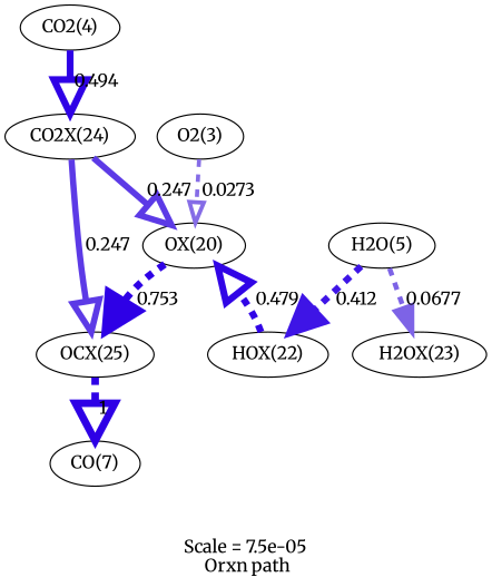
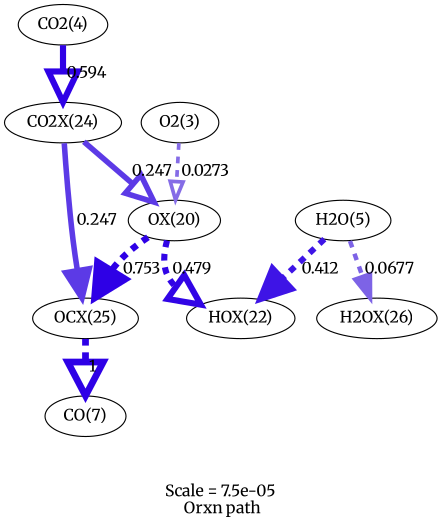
  digraph {
    fontname=Merriweather
    label="Scale = 7.5e-05\l Orxn path"
    node [fontname=Merriweather]
    edge [arrowhead=onormal arrowsize=2.47 color="0.7, 0.747, 0.9" fontname=Merriweather penwidth=4.94 style=dashed]
    n1 [label="O2(3)"]
    n2 [label="OX(20)"]
    n3 [label="OCX(25)"]
    n4 [label="CO(7)"]
    n5 [label="HOX(22)"]
    n6 [label="CO2X(24)"]
    n7 [label="H2O(5)"]
-   n8 [label="H2OX(23)"]
+   n8 [label="H2OX(26)"]
    n9 [label="CO2(4)"]
    n1 -> n2 [arrowsize=1.64 color="0.7, 0.527, 0.9" label=" 0.0273" penwidth=3.28]
    n2 -> n3 [arrowhead=normal arrowsize=2.89 color="0.7, 1.25, 0.9" label=" 0.753" penwidth=5.79]
    n3 -> n4 [arrowsize=3 color="0.7, 1.5, 0.9" label=" 1" penwidth=6]
-   n5 -> n2 [arrowsize=2.72 color="0.7, 0.979, 0.9" label=" 0.479" penwidth=5.44]
+   n2 -> n5 [arrowsize=2.72 color="0.7, 0.979, 0.9" label=" 0.479" penwidth=5.44]
    n6 -> n2 [label=" 0.247" style=solid]
-   n6 -> n3 [label=" 0.247" style=solid]
+   n6 -> n3 [arrowhead=normal label=" 0.247" style=solid]
    n7 -> n5 [arrowhead=normal arrowsize=2.67 color="0.7, 0.912, 0.9" label=" 0.412" penwidth=5.33]
    n7 -> n8 [arrowhead=normal arrowsize=1.98 color="0.7, 0.568, 0.9" label=" 0.0677" penwidth=3.97]
-   n9 -> n6 [arrowsize=2.73 color="0.7, 0.994, 0.9" label=" 0.494" penwidth=5.47 style=solid]
+   n9 -> n6 [arrowsize=2.73 color="0.7, 0.994, 0.9" label=" 0.594" penwidth=5.47 style=solid]
  }
